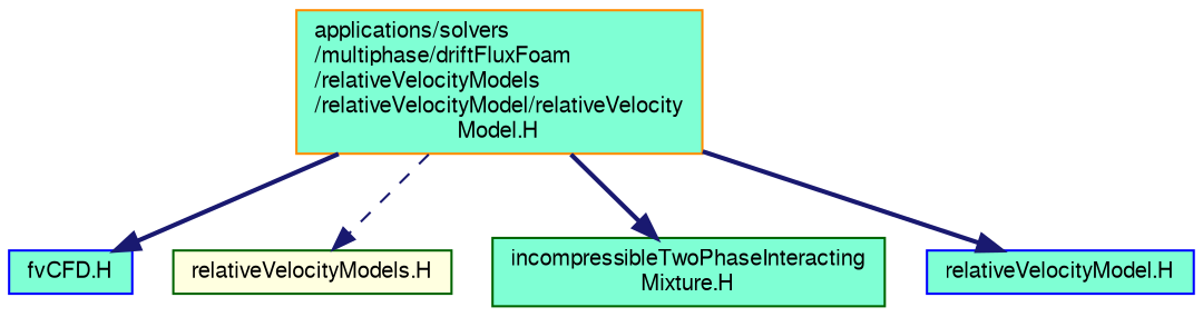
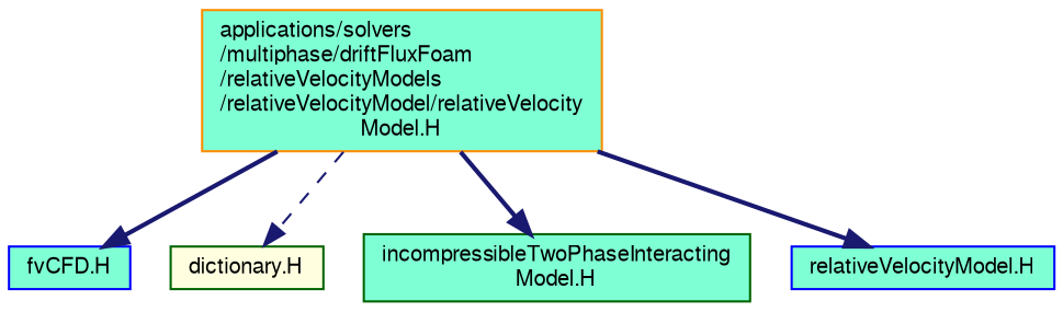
  digraph {
    node [color=blue fillcolor=aquamarine fontname=FreeSans fontsize=10 shape=record style=filled]
    edge [color=midnightblue fontname=FreeSans fontsize=10 labelfontname=FreeSans labelfontsize=10 style=bold]
    n1 [color=darkorange fontcolor=black height=0.2 label="applications/solvers\l/multiphase/driftFluxFoam\l/relativeVelocityModels\l/relativeVelocityModel/relativeVelocity\lModel.H" width=0.4]
    n2 [height=0.2 label="fvCFD.H" width=0.4]
-   n3 [color=darkgreen fillcolor=lightyellow height=0.2 label="relativeVelocityModels.H" width=0.4]
-   n4 [color=darkgreen height=0.2 label="incompressibleTwoPhaseInteracting\lMixture.H" width=0.4]
+   n3 [color=darkgreen fillcolor=lightyellow height=0.2 label="dictionary.H" width=0.4]
+   n4 [color=darkgreen height=0.2 label="incompressibleTwoPhaseInteracting\lModel.H" width=0.4]
    n5 [height=0.2 label="relativeVelocityModel.H" width=0.4]
    n1 -> n2
    n1 -> n3 [style=dashed]
    n1 -> n4
    n1 -> n5
  }
